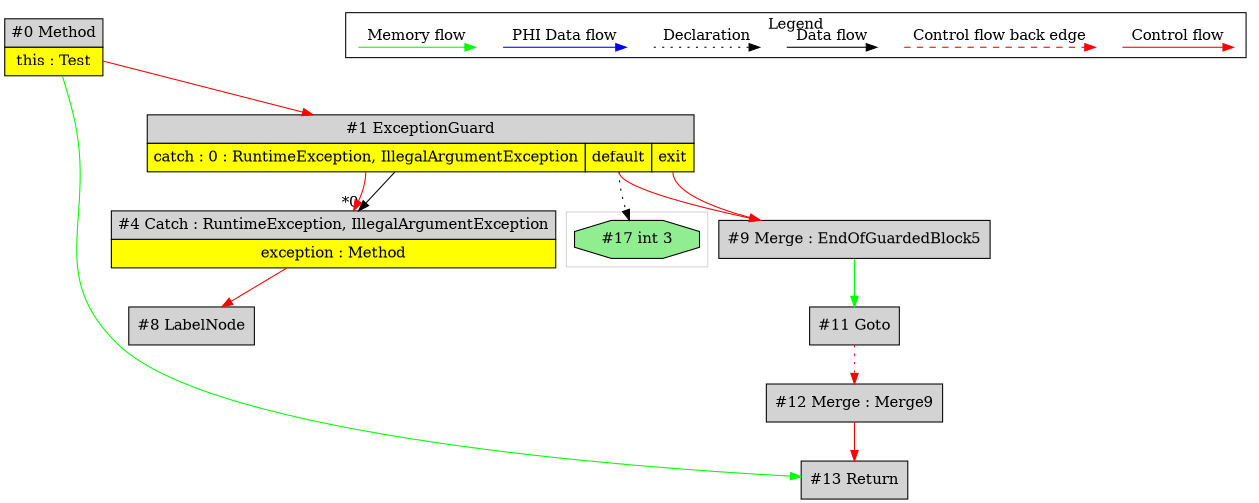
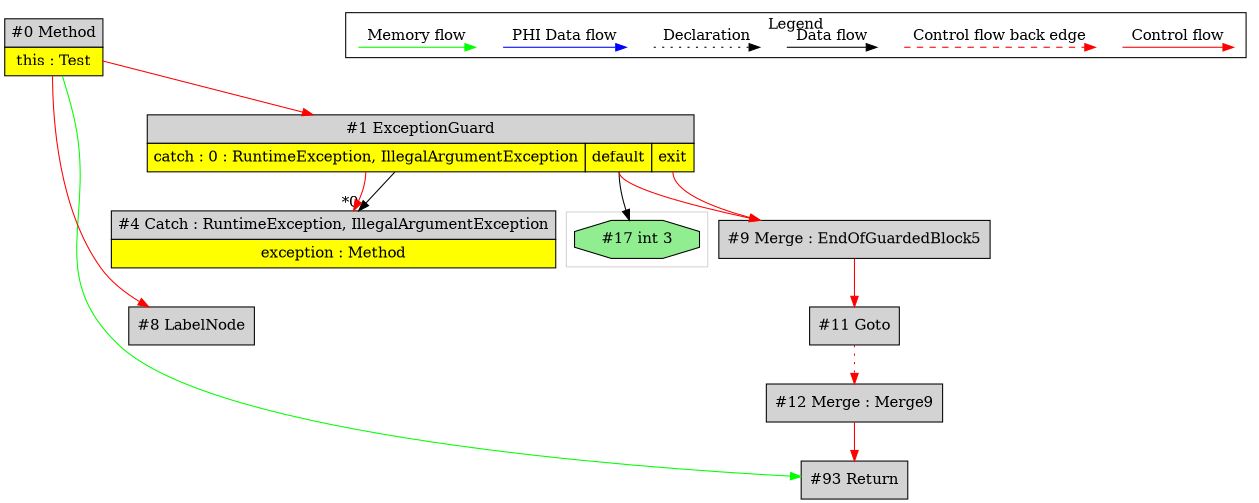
  digraph {
    ordering=in
    node [shape=point style=invis]
    edge [color=red labeldistance=2]
    n1 [fillcolor=lightgreen label="#17 int 3" shape=octagon style=filled]
    c0
    c1
    c2
    c3
    d0
    d1
    d2
    d3
    d4
    d5
    d6
    d7
    n14 [fillcolor=lightgrey label=<<table border="0" cellborder="1" cellspacing="0" cellpadding="5"><tr><td colspan="1">#0 Method</td></tr><tr><td port="prj2" bgcolor="yellow">this : Test</td></tr></table>> margin=0 shape=none style=filled]
    n15 [fillcolor=lightgrey label=<<table border="0" cellborder="1" cellspacing="0" cellpadding="5"><tr><td colspan="3">#1 ExceptionGuard</td></tr><tr><td port="prj3" bgcolor="yellow">catch : 0 : RuntimeException, IllegalArgumentException</td><td port="prj5" bgcolor="yellow">default</td><td port="prj6" bgcolor="yellow">exit</td></tr></table>> margin=0 shape=none style=filled]
-   n16 [fillcolor=lightgrey label="#13 Return" shape=box style=filled]
+   n16 [fillcolor=lightgrey label="#93 Return" shape=box style=filled]
    n17 [fillcolor=lightgrey label="#9 Merge : EndOfGuardedBlock5" shape=box style=filled]
    n18 [fillcolor=lightgrey label=<<table border="0" cellborder="1" cellspacing="0" cellpadding="5"><tr><td colspan="1">#4 Catch : RuntimeException, IllegalArgumentException</td></tr><tr><td port="prj7" bgcolor="yellow">exception : Method</td></tr></table>> margin=0 shape=none style=filled]
    n19 [fillcolor=lightgrey label="#11 Goto" shape=box style=filled]
    n20 [fillcolor=lightgrey label="#8 LabelNode" shape=box style=filled]
    n21 [fillcolor=lightgrey label="#12 Merge : Merge9" shape=box style=filled]
    subgraph cluster_1 {
      color=lightgray
      n1
    }
    subgraph cluster_2 {
      label=Legend
      subgraph sub_3 {
        label=Legend
        rank=same
        c0
        c1
        c2
        c3
        d0
        d1
        d2
        d3
        d4
        d5
        d6
        d7
      }
    }
    c0 -> c1 [label="Control flow" style=solid labeldistance=""]
    c2 -> c3 [label="Control flow back edge" style=dashed labeldistance=""]
    d0 -> d1 [label="Data flow" color="" labeldistance=""]
    d2 -> d3 [label=Declaration style=dotted color="" labeldistance=""]
    d4 -> d5 [color=blue label="PHI Data flow" labeldistance=""]
    d6 -> d7 [color=green label="Memory flow" labeldistance=""]
    n14 -> n15 [fontcolor=red]
    n14 -> n16 [color=green constraint=false]
-   n15 -> n1 [style=dotted tailport=prj5 color="" labeldistance=""]
+   n15 -> n1 [style=solid tailport=prj5 color="" labeldistance=""]
    n15 -> n17 [fontcolor=red tailport=prj5]
    n15 -> n17 [fontcolor=red tailport=prj6]
    n15 -> n18 [headlabel="*0" color=""]
    n15 -> n18 [fontcolor=red tailport=prj3]
-   n17 -> n19 [color=green fontcolor=red]
-   n18 -> n20 [fontcolor=red]
+   n17 -> n19 [fontcolor=red]
+   n14 -> n20 [fontcolor=red]
    n19 -> n21 [fontcolor=red style=dotted]
    n21 -> n16 [fontcolor=red]
  }
